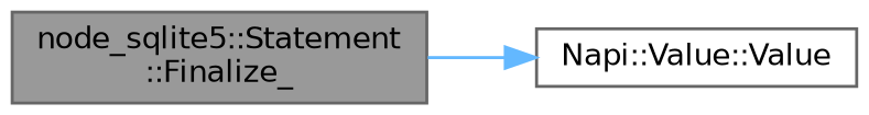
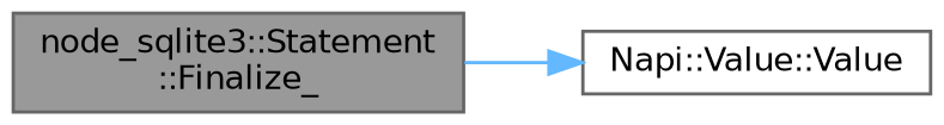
  digraph {
    rankdir=LR
    node [fontname=Helvetica fontsize=10 shape=box style=filled]
-   n1 [color=gray40 fillcolor=grey60 fontcolor=black height=0.2 label="node_sqlite5::Statement\l::Finalize_" width=0.4]
+   n1 [color=gray40 fillcolor=grey60 fontcolor=black height=0.2 label="node_sqlite3::Statement\l::Finalize_" width=0.4]
    n2 [color=grey40 fillcolor=white height=0.2 label="Napi::Value::Value" width=0.4]
    n1 -> n2 [color=steelblue1 fontname=Helvetica fontsize=10 labelfontname=Helvetica labelfontsize=10 style=solid]
  }
